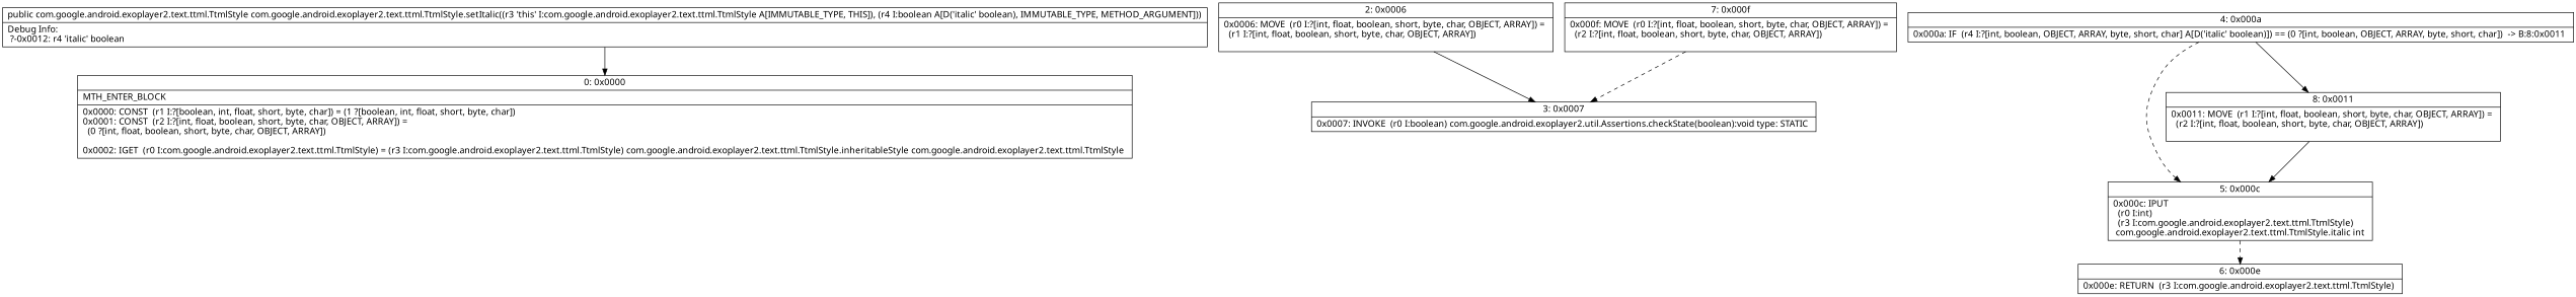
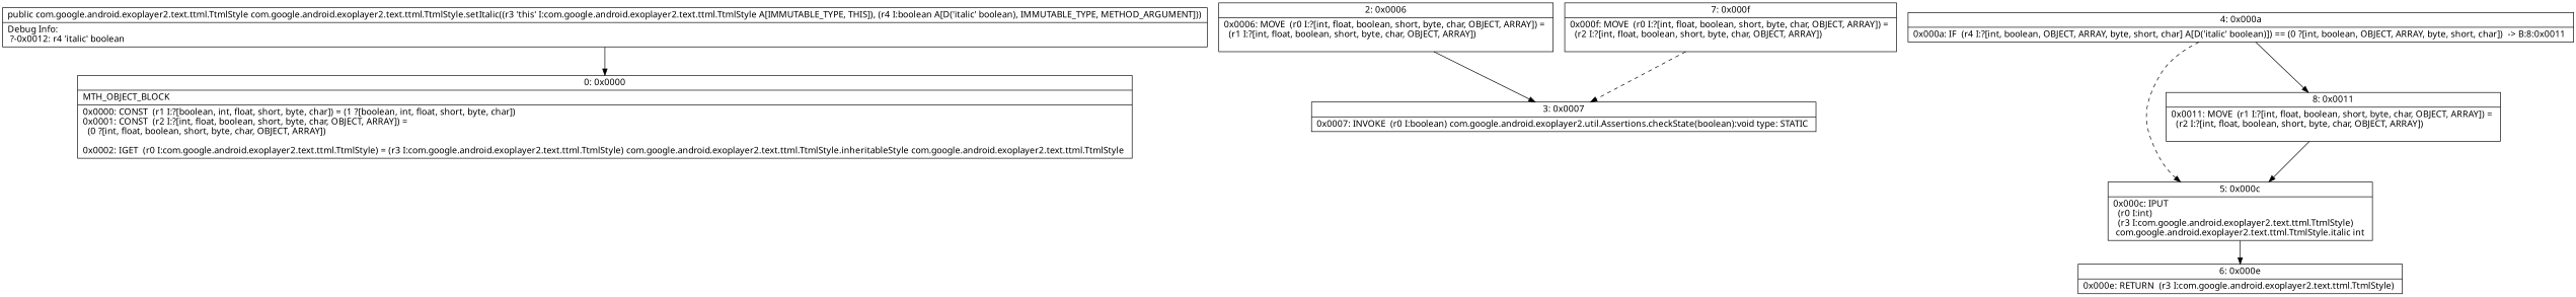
  digraph {
    fontname="Noto Sans"
    node [fontname="Noto Sans" shape=record]
    edge [fontname="Noto Sans"]
-   n1 [label="{0\:\ 0x0000|MTH_ENTER_BLOCK\l|0x0000: CONST  (r1 I:?[boolean, int, float, short, byte, char]) = (1 ?[boolean, int, float, short, byte, char]) \l0x0001: CONST  (r2 I:?[int, float, boolean, short, byte, char, OBJECT, ARRAY]) = \l  (0 ?[int, float, boolean, short, byte, char, OBJECT, ARRAY])\l \l0x0002: IGET  (r0 I:com.google.android.exoplayer2.text.ttml.TtmlStyle) = (r3 I:com.google.android.exoplayer2.text.ttml.TtmlStyle) com.google.android.exoplayer2.text.ttml.TtmlStyle.inheritableStyle com.google.android.exoplayer2.text.ttml.TtmlStyle \l}"]
+   n1 [label="{0\:\ 0x0000|MTH_OBJECT_BLOCK\l|0x0000: CONST  (r1 I:?[boolean, int, float, short, byte, char]) = (1 ?[boolean, int, float, short, byte, char]) \l0x0001: CONST  (r2 I:?[int, float, boolean, short, byte, char, OBJECT, ARRAY]) = \l  (0 ?[int, float, boolean, short, byte, char, OBJECT, ARRAY])\l \l0x0002: IGET  (r0 I:com.google.android.exoplayer2.text.ttml.TtmlStyle) = (r3 I:com.google.android.exoplayer2.text.ttml.TtmlStyle) com.google.android.exoplayer2.text.ttml.TtmlStyle.inheritableStyle com.google.android.exoplayer2.text.ttml.TtmlStyle \l}"]
    n2 [label="{2\:\ 0x0006|0x0006: MOVE  (r0 I:?[int, float, boolean, short, byte, char, OBJECT, ARRAY]) = \l  (r1 I:?[int, float, boolean, short, byte, char, OBJECT, ARRAY])\l \l}"]
    n3 [label="{3\:\ 0x0007|0x0007: INVOKE  (r0 I:boolean) com.google.android.exoplayer2.util.Assertions.checkState(boolean):void type: STATIC \l}"]
    n4 [label="{7\:\ 0x000f|0x000f: MOVE  (r0 I:?[int, float, boolean, short, byte, char, OBJECT, ARRAY]) = \l  (r2 I:?[int, float, boolean, short, byte, char, OBJECT, ARRAY])\l \l}"]
    n5 [label="{4\:\ 0x000a|0x000a: IF  (r4 I:?[int, boolean, OBJECT, ARRAY, byte, short, char] A[D('italic' boolean)]) == (0 ?[int, boolean, OBJECT, ARRAY, byte, short, char])  \-\> B:8:0x0011 \l}"]
    n6 [label="{5\:\ 0x000c|0x000c: IPUT  \l  (r0 I:int)\l  (r3 I:com.google.android.exoplayer2.text.ttml.TtmlStyle)\l com.google.android.exoplayer2.text.ttml.TtmlStyle.italic int \l}"]
    n7 [label="{8\:\ 0x0011|0x0011: MOVE  (r1 I:?[int, float, boolean, short, byte, char, OBJECT, ARRAY]) = \l  (r2 I:?[int, float, boolean, short, byte, char, OBJECT, ARRAY])\l \l}"]
    n8 [label="{6\:\ 0x000e|0x000e: RETURN  (r3 I:com.google.android.exoplayer2.text.ttml.TtmlStyle) \l}"]
    n9 [label="{public com.google.android.exoplayer2.text.ttml.TtmlStyle com.google.android.exoplayer2.text.ttml.TtmlStyle.setItalic((r3 'this' I:com.google.android.exoplayer2.text.ttml.TtmlStyle A[IMMUTABLE_TYPE, THIS]), (r4 I:boolean A[D('italic' boolean), IMMUTABLE_TYPE, METHOD_ARGUMENT]))  | Debug Info:\l  ?\-0x0012: r4 'italic' boolean\l}"]
    n2 -> n3
    n4 -> n3 [style=dashed]
    n5 -> n6 [style=dashed]
    n5 -> n7
-   n6 -> n8 [style=dashed]
+   n6 -> n8
    n7 -> n6
    n9 -> n1
  }
